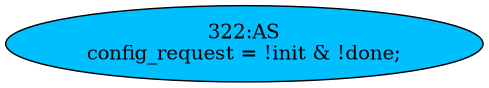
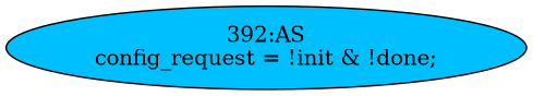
  strict digraph {
    rankdir=LR
-   n1 [ast="<pyverilog.vparser.ast.Assign object at 0x7fe536c99e90>" def_var="['config_request']" fillcolor=deepskyblue label="322:AS\nconfig_request = !init & !done;" statements="[]" style=filled typ=Assign use_var="['init', 'done']"]
+   n1 [ast="<pyverilog.vparser.ast.Assign object at 0x7fe536c99e90>" def_var="['config_request']" fillcolor=deepskyblue label="392:AS\nconfig_request = !init & !done;" statements="[]" style=filled typ=Assign use_var="['init', 'done']"]
  }
